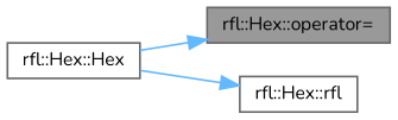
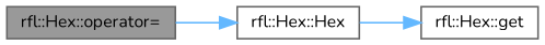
  digraph {
    fontname=Nunito
    rankdir=LR
    node [color=grey40 fillcolor=white fontname=Nunito fontsize=10 shape=box style=filled]
    edge [color=steelblue1 fontname=Nunito fontsize=10 labelfontname=Helvetica labelfontsize=10 style=solid]
    n1 [color=gray40 fillcolor=grey60 fontcolor=black height=0.2 label="rfl::Hex::operator=" width=0.4]
    n2 [height=0.2 label="rfl::Hex::Hex" width=0.4]
-   n3 [height=0.2 label="rfl::Hex::rfl" width=0.4]
-   n2 -> n1
+   n3 [height=0.2 label="rfl::Hex::get" width=0.4]
+   n1 -> n2
    n2 -> n3
  }
